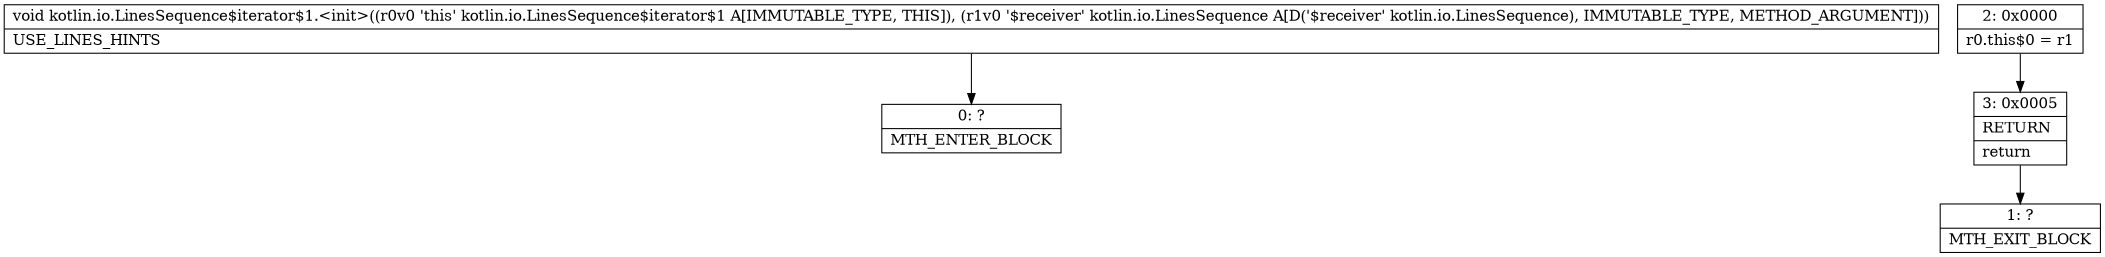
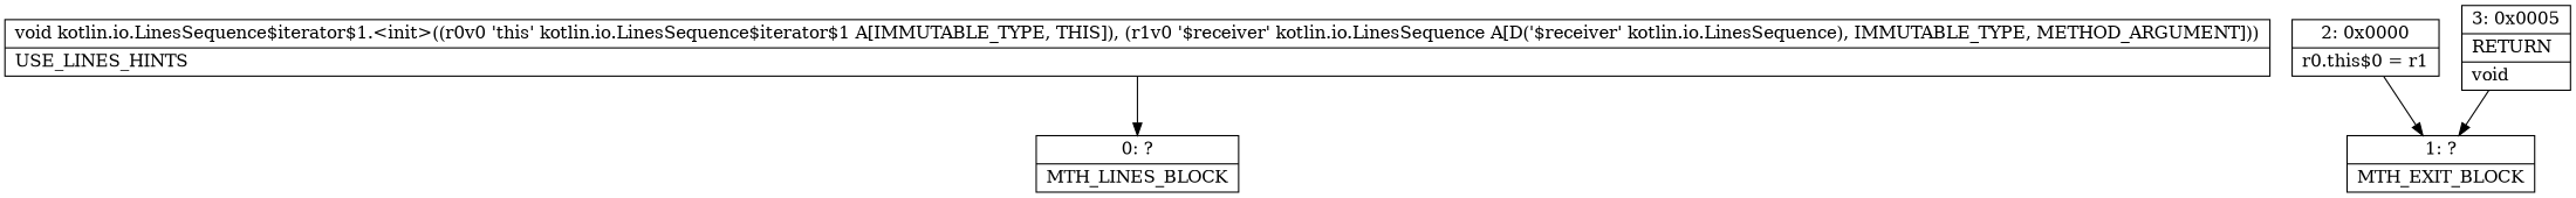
  digraph {
    node [shape=record]
-   n1 [label="{0\:\ ?|MTH_ENTER_BLOCK\l}"]
+   n1 [label="{0\:\ ?|MTH_LINES_BLOCK\l}"]
    n2 [label="{2\:\ 0x0000|r0.this$0 = r1\l}"]
-   n3 [label="{3\:\ 0x0005|RETURN\l|return\l}"]
+   n3 [label="{3\:\ 0x0005|RETURN\l|void\l}"]
    n4 [label="{1\:\ ?|MTH_EXIT_BLOCK\l}"]
    n5 [label="{void kotlin.io.LinesSequence$iterator$1.\<init\>((r0v0 'this' kotlin.io.LinesSequence$iterator$1 A[IMMUTABLE_TYPE, THIS]), (r1v0 '$receiver' kotlin.io.LinesSequence A[D('$receiver' kotlin.io.LinesSequence), IMMUTABLE_TYPE, METHOD_ARGUMENT]))  | USE_LINES_HINTS\l}"]
-   n2 -> n3
+   n2 -> n4
    n3 -> n4
    n5 -> n1
  }
